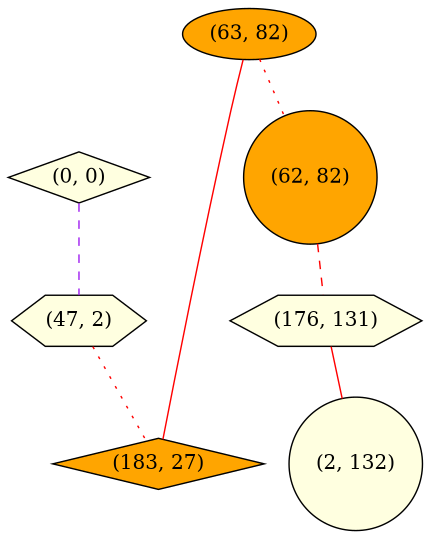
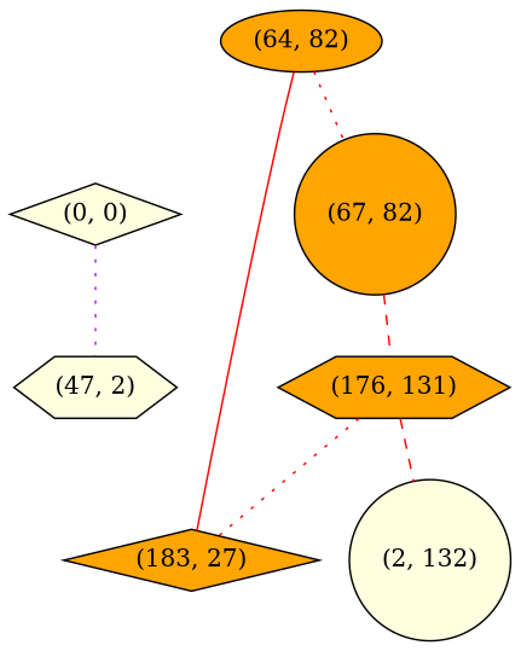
  graph {
    node [fillcolor=orange shape=diamond style=filled]
    edge [color=red style=dashed weight=1]
    "(0, 0)" [fillcolor=lightyellow]
    n2 [fillcolor=lightyellow label="(47, 2)" shape=hexagon]
    "(183, 27)"
-   "(63, 82)" [shape=ellipse]
-   "(62, 82)" [shape=circle]
-   "(176, 131)" [fillcolor=lightyellow shape=hexagon]
+   "(63, 82)" [shape=ellipse label="(64, 82)"]
+   "(62, 82)" [shape=circle label="(67, 82)"]
+   "(176, 131)" [shape=hexagon]
    "(2, 132)" [fillcolor=lightyellow shape=circle]
-   "(0, 0)" -- n2 [color=purple weight=4]
-   n2 -- "(183, 27)" [style=dotted]
+   "(0, 0)" -- n2 [color=purple style=dotted weight=4]
+   "(176, 131)" -- "(183, 27)" [style=dotted]
    "(63, 82)" -- "(183, 27)" [style=solid]
    "(63, 82)" -- "(62, 82)" [style=dotted]
    "(62, 82)" -- "(176, 131)"
-   "(176, 131)" -- "(2, 132)" [style=solid]
+   "(176, 131)" -- "(2, 132)"
  }
